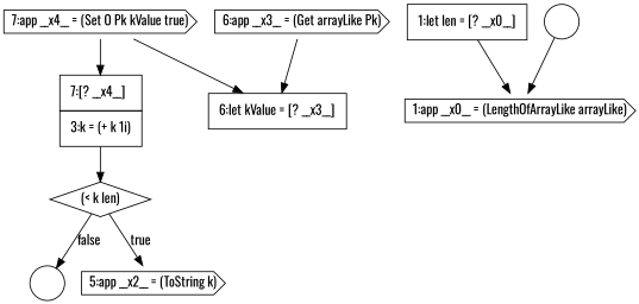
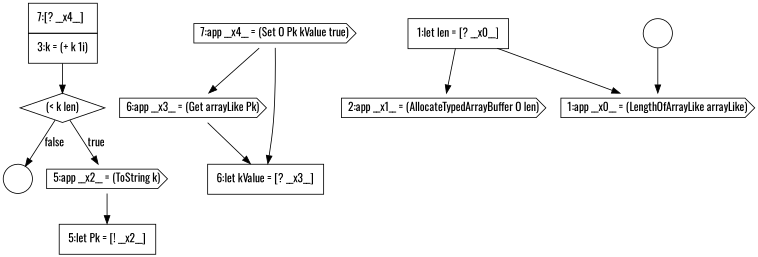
  digraph {
    fontname=Oswald
    node [color=black fillcolor=white fontname=Oswald shape=cds style=filled]
    edge [color=black fontname=Oswald]
    n1 [label=<<font color="black">(&lt; k len)</font>> shape=diamond]
    n2 [label=" " shape=circle]
    n3 [label=<<font color="black">5:app __x2__ = (ToString k)</font>>]
    n4 [label=<<font color="black">     <table border="0" cellborder="1" cellspacing="0" cellpadding="10">       <tr><td align="left">7:[? __x4__]</td></tr>       <tr><td align="left">3:k = (+ k 1i)</td></tr>     </table>   </font>> margin=0 shape=none]
    n5 [label=<<font color="black">6:app __x3__ = (Get arrayLike Pk)</font>>]
    n6 [label=<<font color="black">     <table border="0" cellborder="1" cellspacing="0" cellpadding="10">       <tr><td align="left">6:let kValue = [? __x3__]</td></tr>     </table>   </font>> margin=0 shape=none]
    n7 [label=<<font color="black">7:app __x4__ = (Set O Pk kValue true)</font>>]
+   n8 [label=<<font color="black">     <table border="0" cellborder="1" cellspacing="0" cellpadding="10">       <tr><td align="left">5:let Pk = [! __x2__]</td></tr>     </table>   </font>> margin=0 shape=none]
    n9 [label=<<font color="black">1:app __x0__ = (LengthOfArrayLike arrayLike)</font>>]
    n10 [label=<<font color="black">     <table border="0" cellborder="1" cellspacing="0" cellpadding="10">       <tr><td align="left">1:let len = [? __x0__]</td></tr>     </table>   </font>> margin=0 shape=none]
+   n11 [label=<<font color="black">2:app __x1__ = (AllocateTypedArrayBuffer O len)</font>>]
    n12 [label=" " shape=circle]
    n1 -> n2 [label=<<font color="black">false</font>>]
    n1 -> n3 [label=<<font color="black">true</font>>]
+   n3 -> n8
    n4 -> n1
    n5 -> n6
-   n7 -> n4
+   n7 -> n5
    n7 -> n6
    n10 -> n9
+   n10 -> n11
    n12 -> n9
  }
